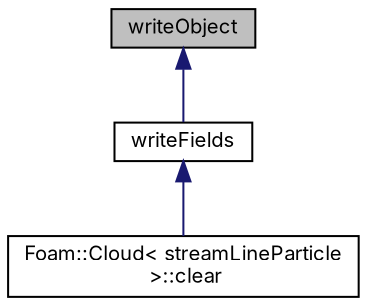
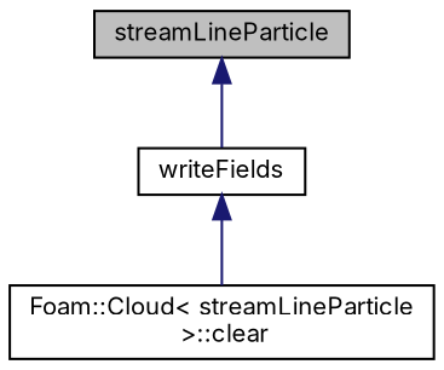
  digraph {
    fontname=Inter
    rankdir=TB
    node [color=black fontname=Inter fontsize=10 shape=record]
    edge [color=midnightblue dir=back fontname=Inter fontsize=10 labelfontname=Helvetica labelfontsize=10 style=solid]
-   n1 [fillcolor=grey75 fontcolor=black height=0.2 label=writeObject style=filled width=0.4]
+   n1 [fillcolor=grey75 fontcolor=black height=0.2 label=streamLineParticle style=filled width=0.4]
    n2 [height=0.2 label=writeFields width=0.4]
    n3 [height=0.2 label="Foam::Cloud\< streamLineParticle\l \>::clear" width=0.4]
    n1 -> n2
    n2 -> n3
  }
